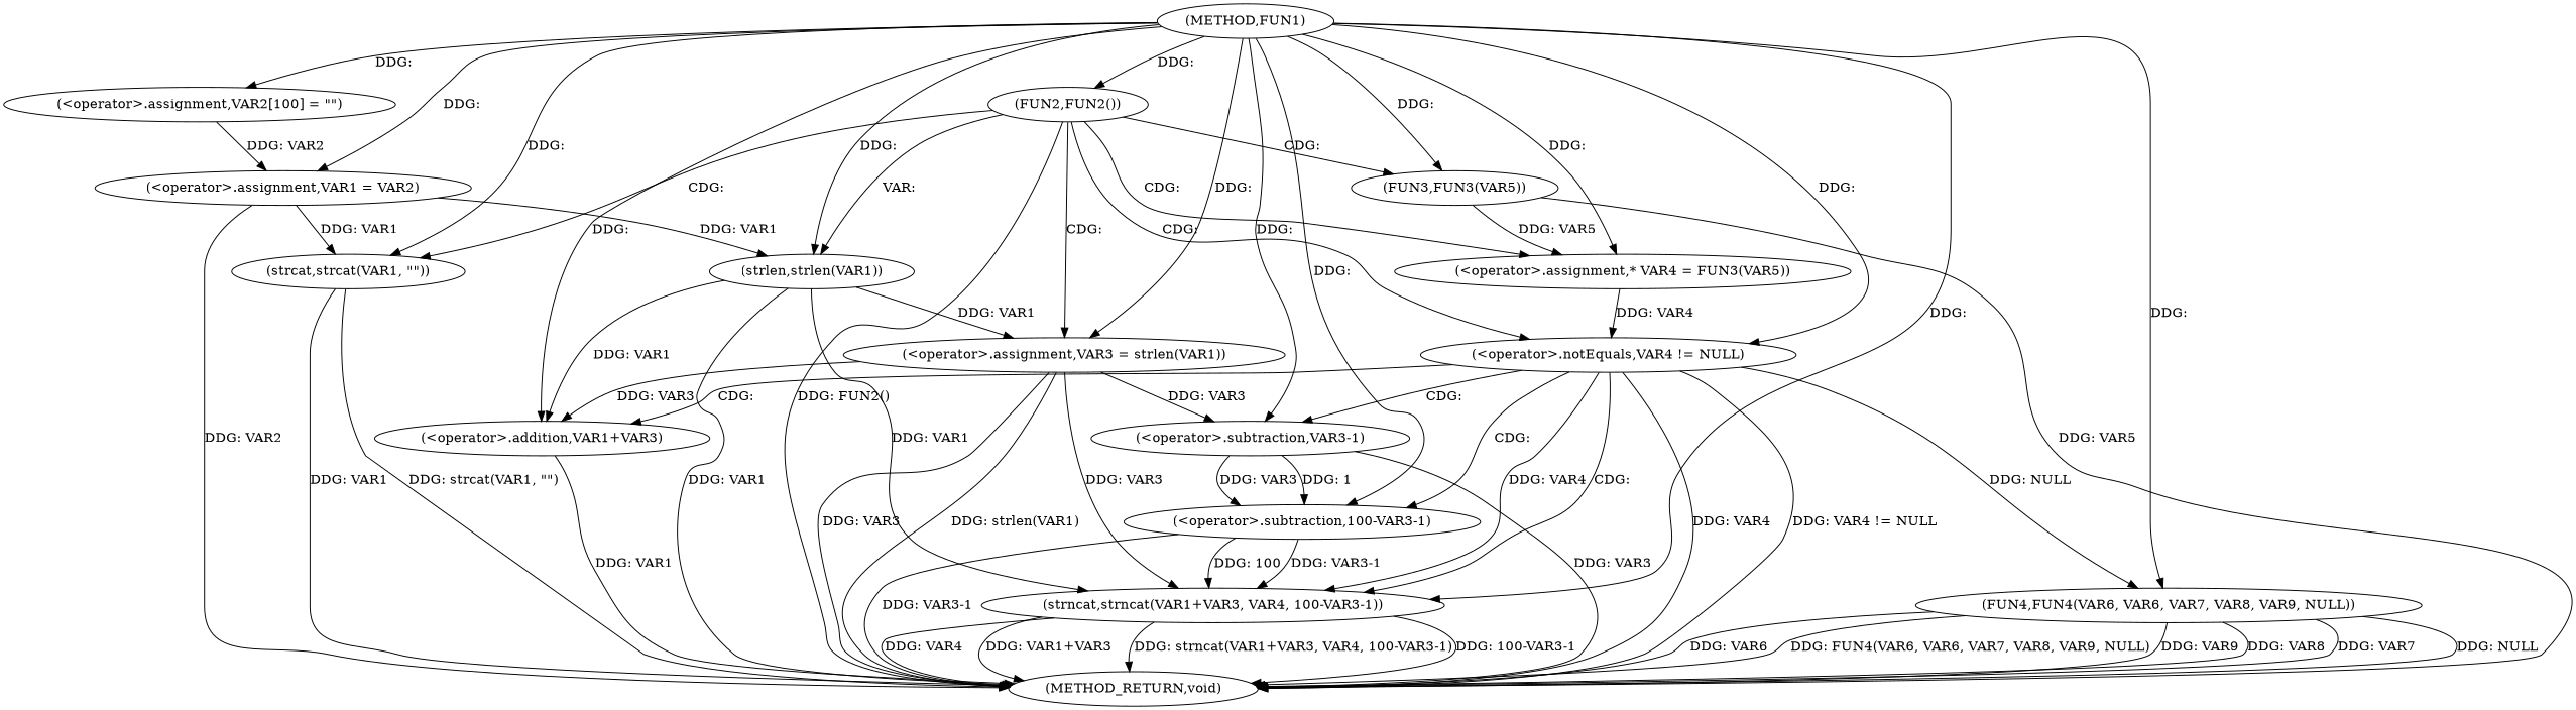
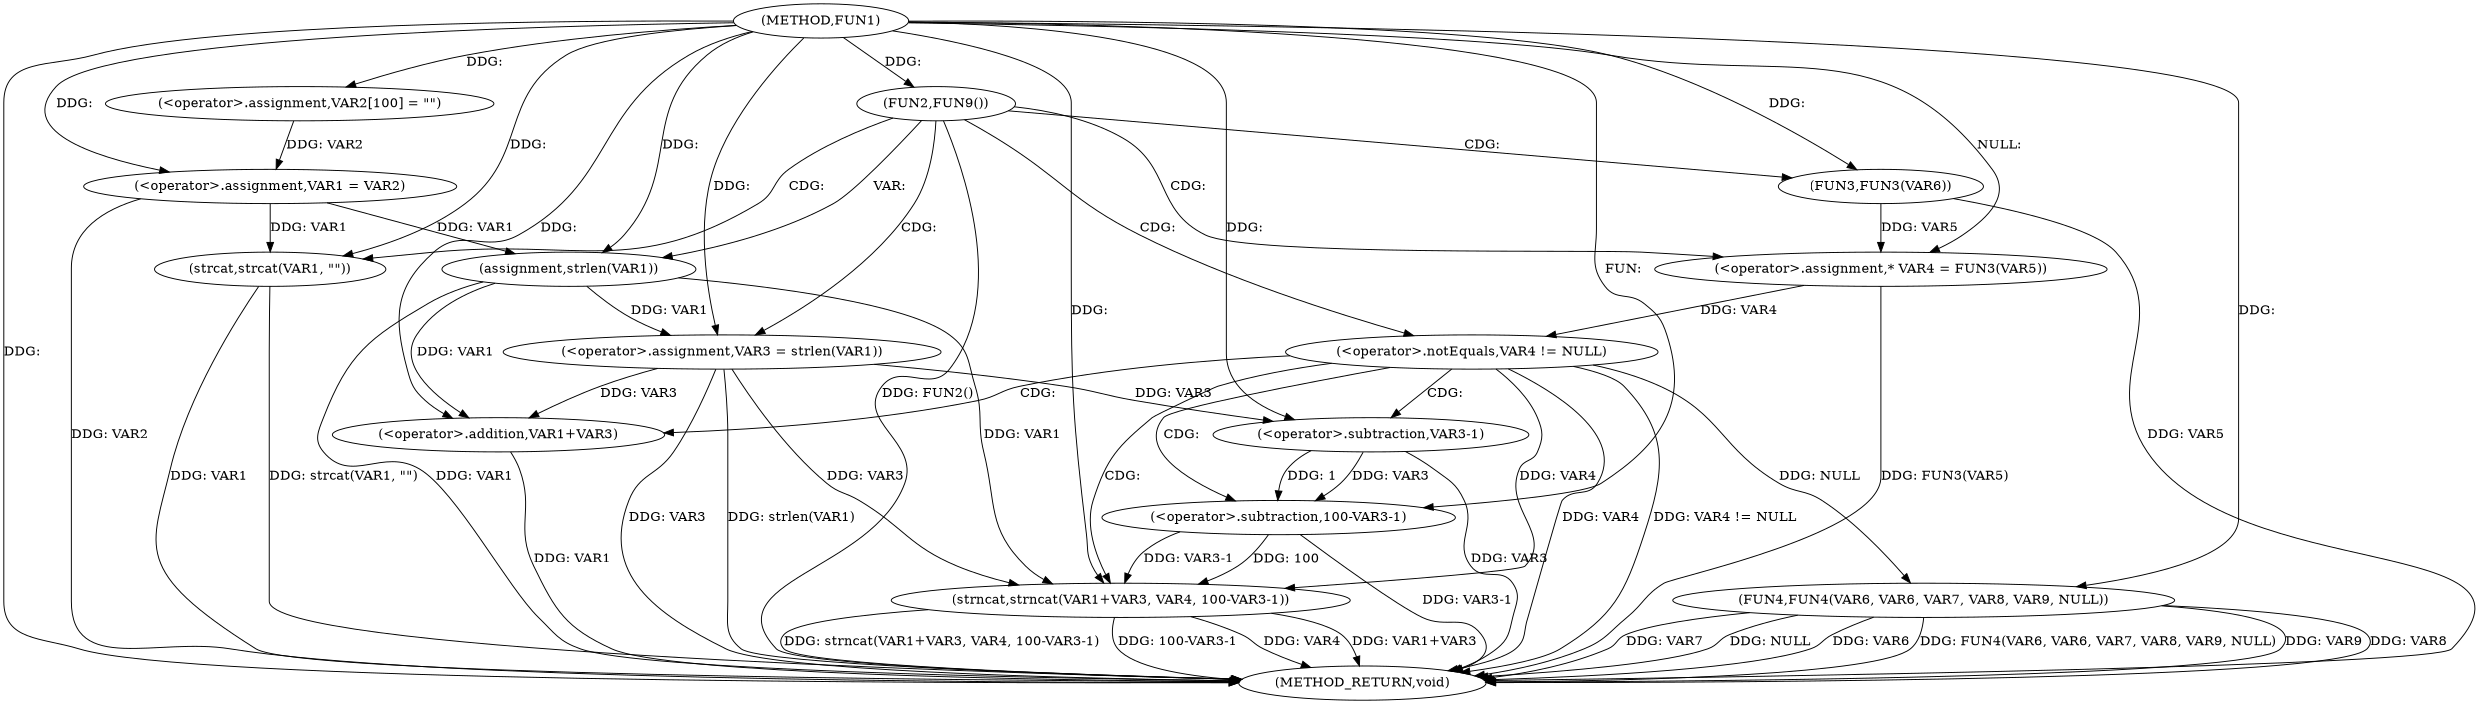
  digraph {
    n1 [label="(METHOD,FUN1)"]
    n2 [label="(<operator>.assignment,VAR2[100] = \"\")"]
    n3 [label="(<operator>.assignment,VAR1 = VAR2)"]
-   n4 [label="(FUN2,FUN2())"]
+   n4 [label="(FUN2,FUN9())"]
    n5 [label="(<operator>.assignment,VAR3 = strlen(VAR1))"]
-   n6 [label="(strlen,strlen(VAR1))"]
+   n6 [label="(assignment,strlen(VAR1))"]
    n7 [label="(<operator>.assignment,* VAR4 = FUN3(VAR5))"]
-   n8 [label="(FUN3,FUN3(VAR5))"]
+   n8 [label="(FUN3,FUN3(VAR6))"]
    n9 [label="(<operator>.notEquals,VAR4 != NULL)"]
    n10 [label="(strncat,strncat(VAR1+VAR3, VAR4, 100-VAR3-1))"]
    n11 [label="(<operator>.addition,VAR1+VAR3)"]
    n12 [label="(<operator>.subtraction,100-VAR3-1)"]
    n13 [label="(<operator>.subtraction,VAR3-1)"]
    n14 [label="(strcat,strcat(VAR1, \"\"))"]
    n15 [label="(FUN4,FUN4(VAR6, VAR6, VAR7, VAR8, VAR9, NULL))"]
    n16 [label="(METHOD_RETURN,void)"]
    n1 -> n2 [label="DDG: "]
    n1 -> n3 [label="DDG: "]
    n1 -> n4 [label="DDG: "]
    n1 -> n5 [label="DDG: "]
    n1 -> n6 [label="DDG: "]
-   n1 -> n7 [label="DDG: "]
+   n1 -> n7 [label="NULL: "]
    n1 -> n8 [label="DDG: "]
-   n1 -> n9 [label="DDG: "]
+   n1 -> n16 [label="DDG: "]
    n1 -> n10 [label="DDG: "]
    n1 -> n11 [label="DDG: "]
-   n1 -> n12 [label="DDG: "]
+   n1 -> n12 [label="FUN: "]
    n1 -> n13 [label="DDG: "]
    n1 -> n14 [label="DDG: "]
    n1 -> n15 [label="DDG: "]
    n2 -> n3 [label="DDG: VAR2"]
    n3 -> n6 [label="DDG: VAR1"]
    n3 -> n14 [label="DDG: VAR1"]
    n3 -> n16 [label="DDG: VAR2"]
    n4 -> n5 [label="CDG: "]
    n4 -> n6 [label="VAR: "]
    n4 -> n7 [label="CDG: "]
    n4 -> n8 [label="CDG: "]
    n4 -> n9 [label="CDG: "]
    n4 -> n14 [label="CDG: "]
    n4 -> n16 [label="DDG: FUN2()"]
    n5 -> n10 [label="DDG: VAR3"]
    n5 -> n11 [label="DDG: VAR3"]
    n5 -> n13 [label="DDG: VAR3"]
    n5 -> n16 [label="DDG: strlen(VAR1)"]
    n5 -> n16 [label="DDG: VAR3"]
    n6 -> n5 [label="DDG: VAR1"]
    n6 -> n10 [label="DDG: VAR1"]
    n6 -> n11 [label="DDG: VAR1"]
    n6 -> n16 [label="DDG: VAR1"]
    n7 -> n9 [label="DDG: VAR4"]
+   n7 -> n16 [label="DDG: FUN3(VAR5)"]
    n8 -> n7 [label="DDG: VAR5"]
    n8 -> n16 [label="DDG: VAR5"]
    n9 -> n10 [label="DDG: VAR4"]
    n9 -> n10 [label="CDG: "]
    n9 -> n11 [label="CDG: "]
    n9 -> n12 [label="CDG: "]
    n9 -> n13 [label="CDG: "]
    n9 -> n15 [label="DDG: NULL"]
    n9 -> n16 [label="DDG: VAR4 != NULL"]
    n9 -> n16 [label="DDG: VAR4"]
    n10 -> n16 [label="DDG: VAR4"]
    n10 -> n16 [label="DDG: VAR1+VAR3"]
    n10 -> n16 [label="DDG: strncat(VAR1+VAR3, VAR4, 100-VAR3-1)"]
    n10 -> n16 [label="DDG: 100-VAR3-1"]
    n11 -> n16 [label="DDG: VAR1"]
    n12 -> n10 [label="DDG: 100"]
    n12 -> n10 [label="DDG: VAR3-1"]
    n12 -> n16 [label="DDG: VAR3-1"]
    n13 -> n12 [label="DDG: VAR3"]
    n13 -> n12 [label="DDG: 1"]
    n13 -> n16 [label="DDG: VAR3"]
    n14 -> n16 [label="DDG: VAR1"]
    n14 -> n16 [label="DDG: strcat(VAR1, \"\")"]
    n15 -> n16 [label="DDG: NULL"]
    n15 -> n16 [label="DDG: VAR6"]
    n15 -> n16 [label="DDG: FUN4(VAR6, VAR6, VAR7, VAR8, VAR9, NULL)"]
    n15 -> n16 [label="DDG: VAR9"]
    n15 -> n16 [label="DDG: VAR8"]
    n15 -> n16 [label="DDG: VAR7"]
  }
